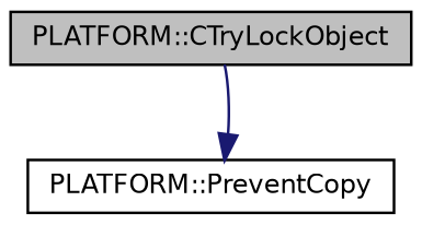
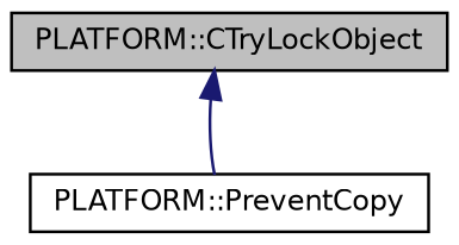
  digraph {
    node [color=black fontname=Helvetica fontsize=10 shape=record style=filled]
    n1 [fillcolor=grey75 fontcolor=black height=0.2 label="PLATFORM::CTryLockObject" width=0.4]
    n2 [fillcolor=white height=0.2 label="PLATFORM::PreventCopy" width=0.4]
-   n2 -> n1 [color=midnightblue dir=back fontname=Helvetica fontsize=10 labelfontname=Helvetica labelfontsize=10 style=solid]
+   n1 -> n2 [color=midnightblue dir=back fontname=Helvetica fontsize=10 labelfontname=Helvetica labelfontsize=10 style=solid]
  }
